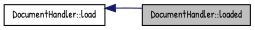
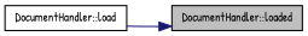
  digraph {
    rankdir=RL
    fontname="Patrick Hand"
    node [color=black fontname="Patrick Hand" fontsize=10 shape=record style=filled]
    n1 [fillcolor=grey75 fontcolor=black height=0.2 label="DocumentHandler::loaded" width=0.4]
    n2 [fillcolor=white height=0.2 label="DocumentHandler::load" width=0.4]
-   n2 -> n1 [color=midnightblue dir=back fontname="Patrick Hand" fontsize=10 labelfontname=Helvetica labelfontsize=10 style=solid]
+   n1 -> n2 [color=midnightblue dir=back fontname="Patrick Hand" fontsize=10 labelfontname=Helvetica labelfontsize=10 style=solid]
  }
